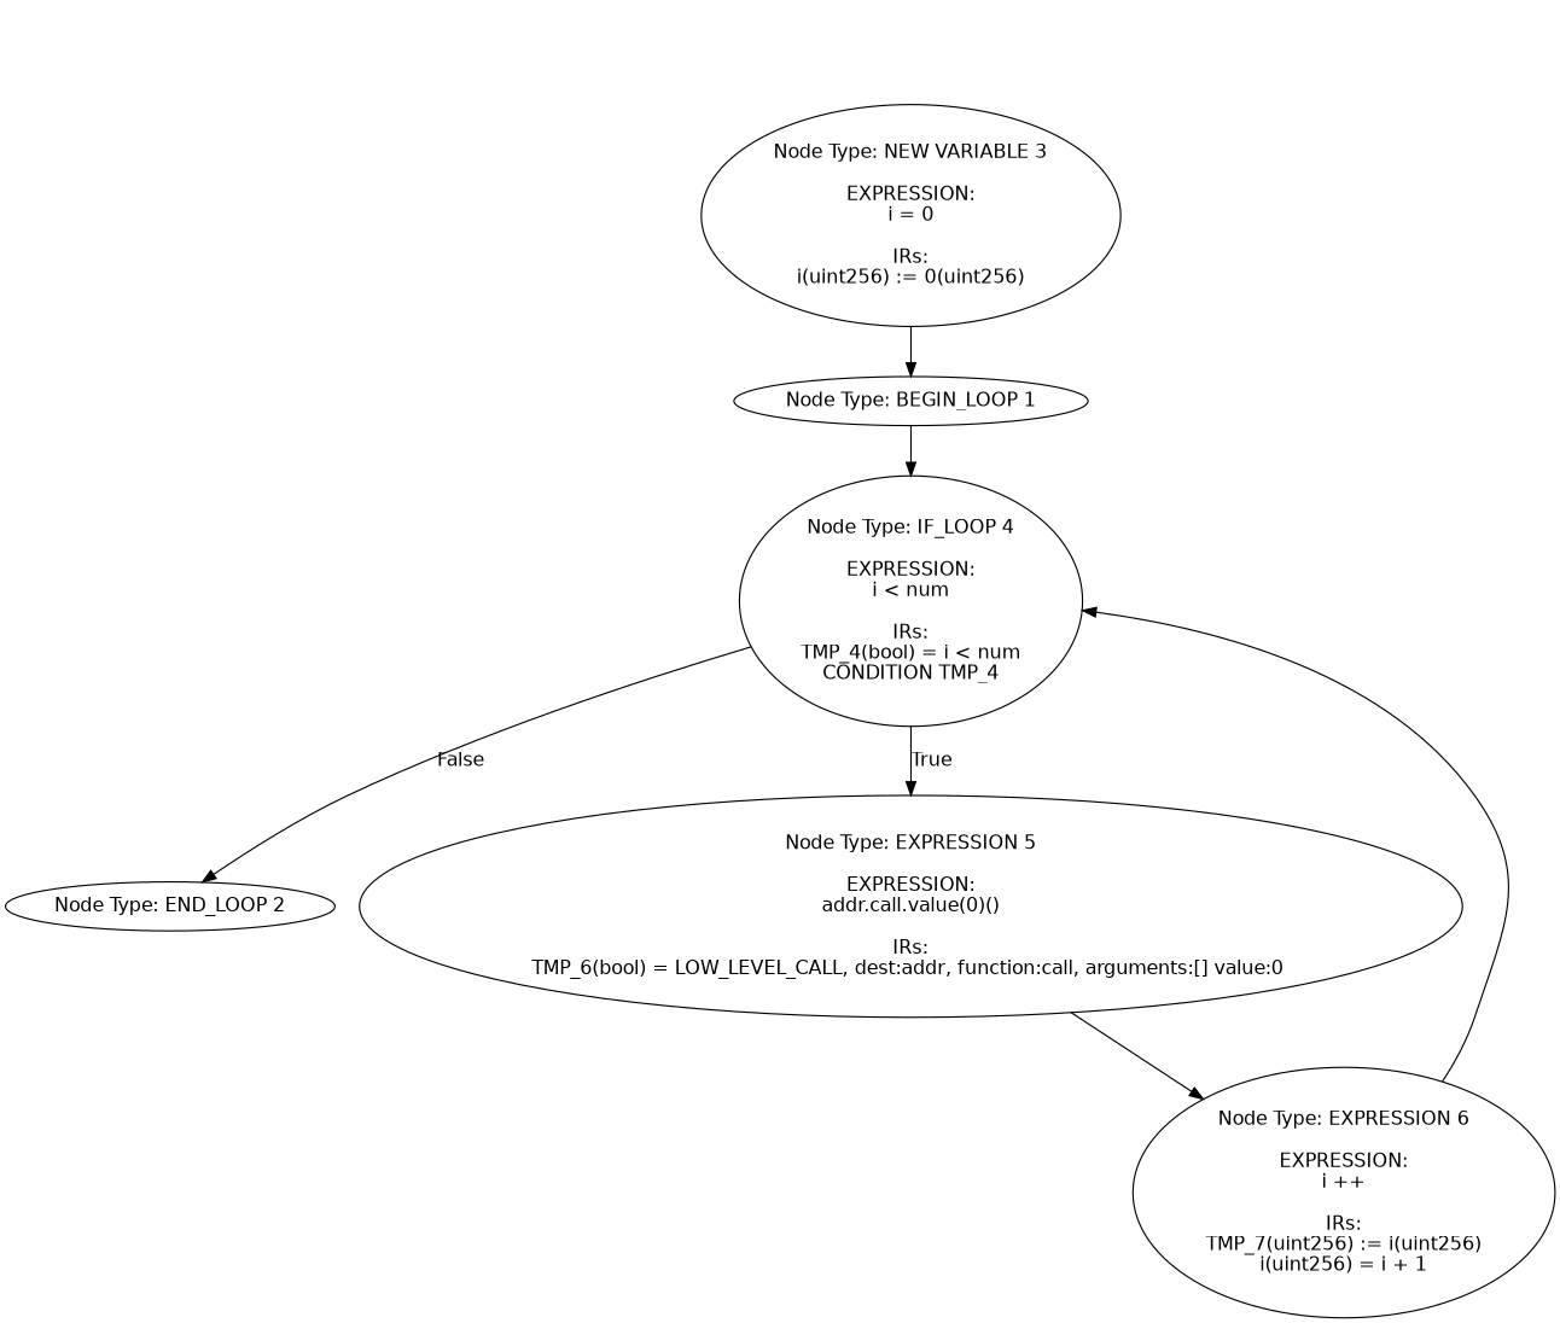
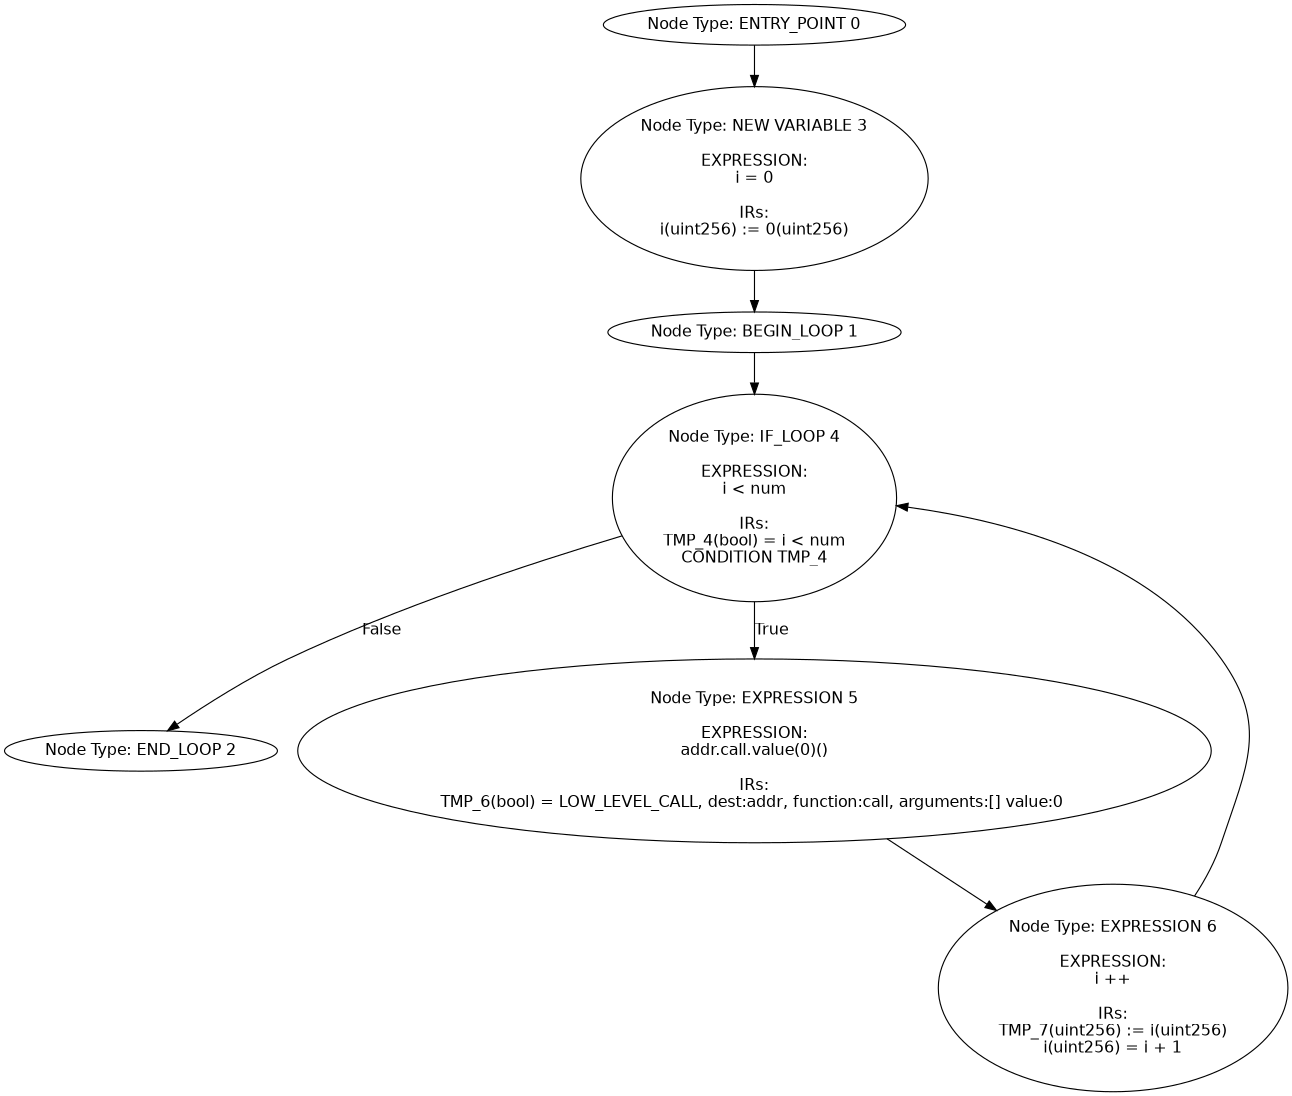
  digraph {
    fontname="DejaVu Sans"
    node [fontname="DejaVu Sans"]
    edge [fontname="DejaVu Sans"]
+   n1 [label="Node Type: ENTRY_POINT 0\n"]
    n2 [label="Node Type: NEW VARIABLE 3\n\nEXPRESSION:\ni = 0\n\nIRs:\ni(uint256) := 0(uint256)"]
    n3 [label="Node Type: BEGIN_LOOP 1\n"]
    n4 [label="Node Type: IF_LOOP 4\n\nEXPRESSION:\ni < num\n\nIRs:\nTMP_4(bool) = i < num\nCONDITION TMP_4"]
    n5 [label="Node Type: END_LOOP 2\n"]
    n6 [label="Node Type: EXPRESSION 5\n\nEXPRESSION:\naddr.call.value(0)()\n\nIRs:\nTMP_6(bool) = LOW_LEVEL_CALL, dest:addr, function:call, arguments:[] value:0 "]
    n7 [label="Node Type: EXPRESSION 6\n\nEXPRESSION:\ni ++\n\nIRs:\nTMP_7(uint256) := i(uint256)\ni(uint256) = i + 1"]
+   n1 -> n2
    n2 -> n3
    n3 -> n4
    n4 -> n5 [label=False]
    n4 -> n6 [label=True]
    n6 -> n7
    n7 -> n4
  }
